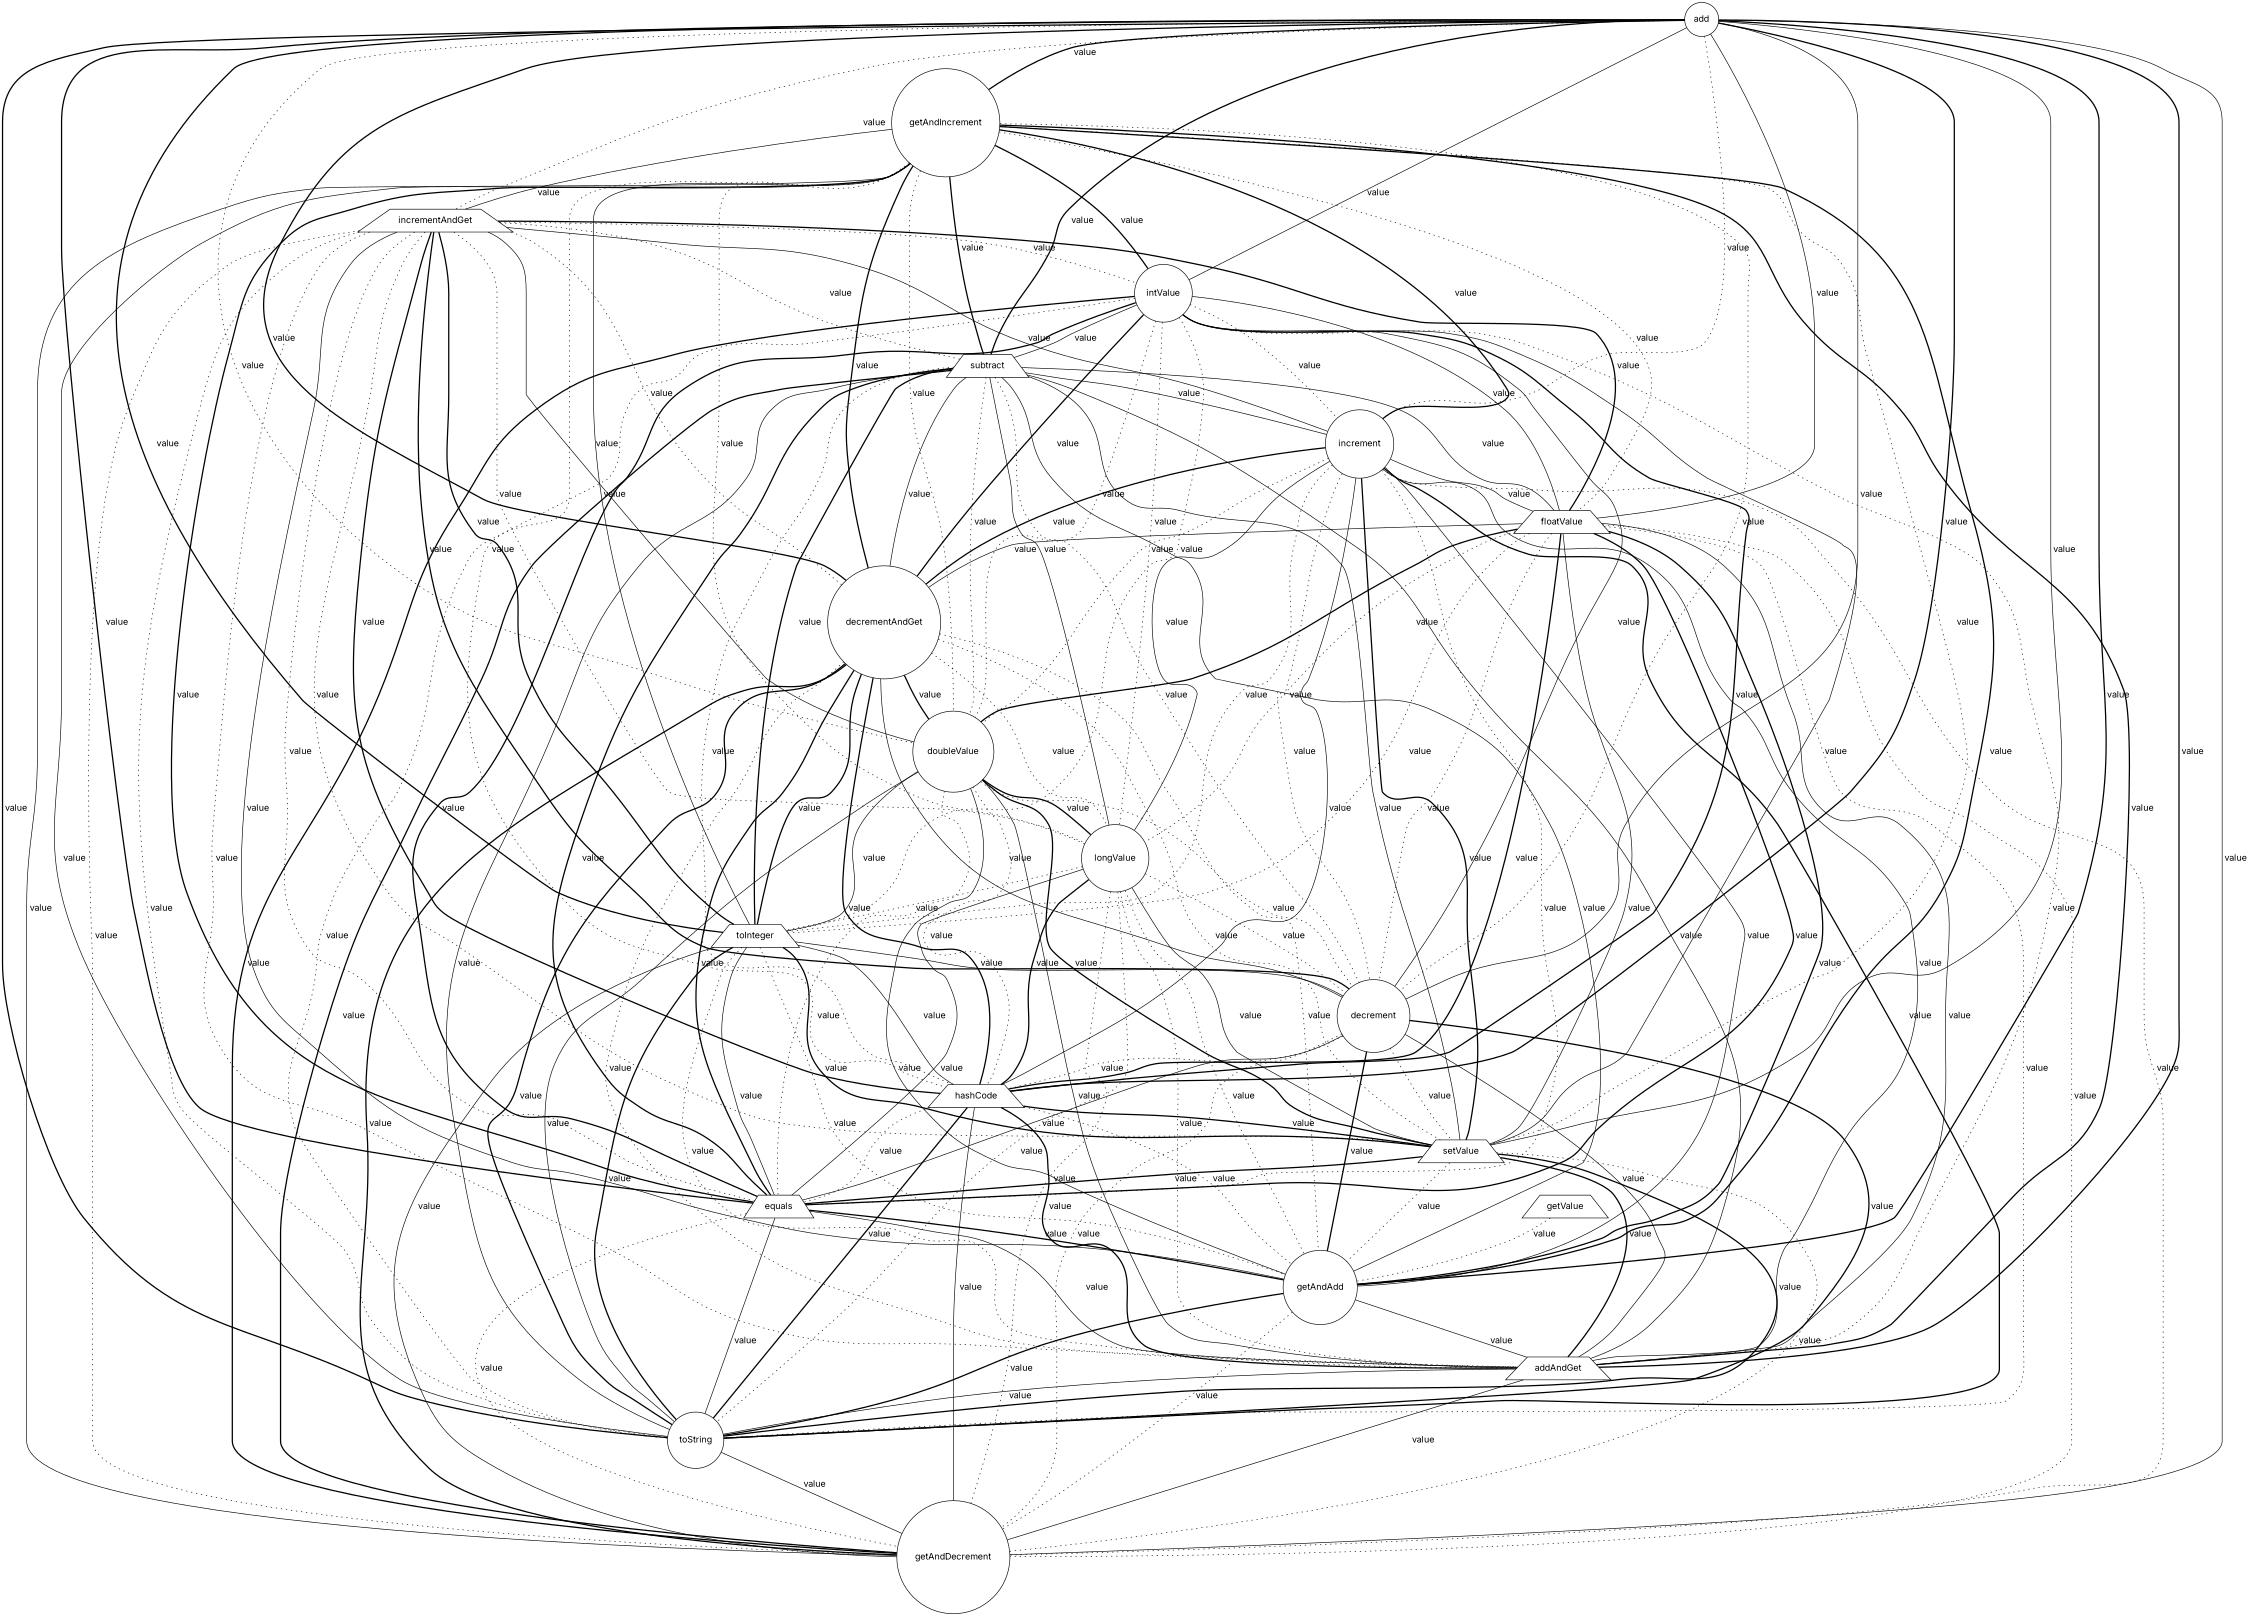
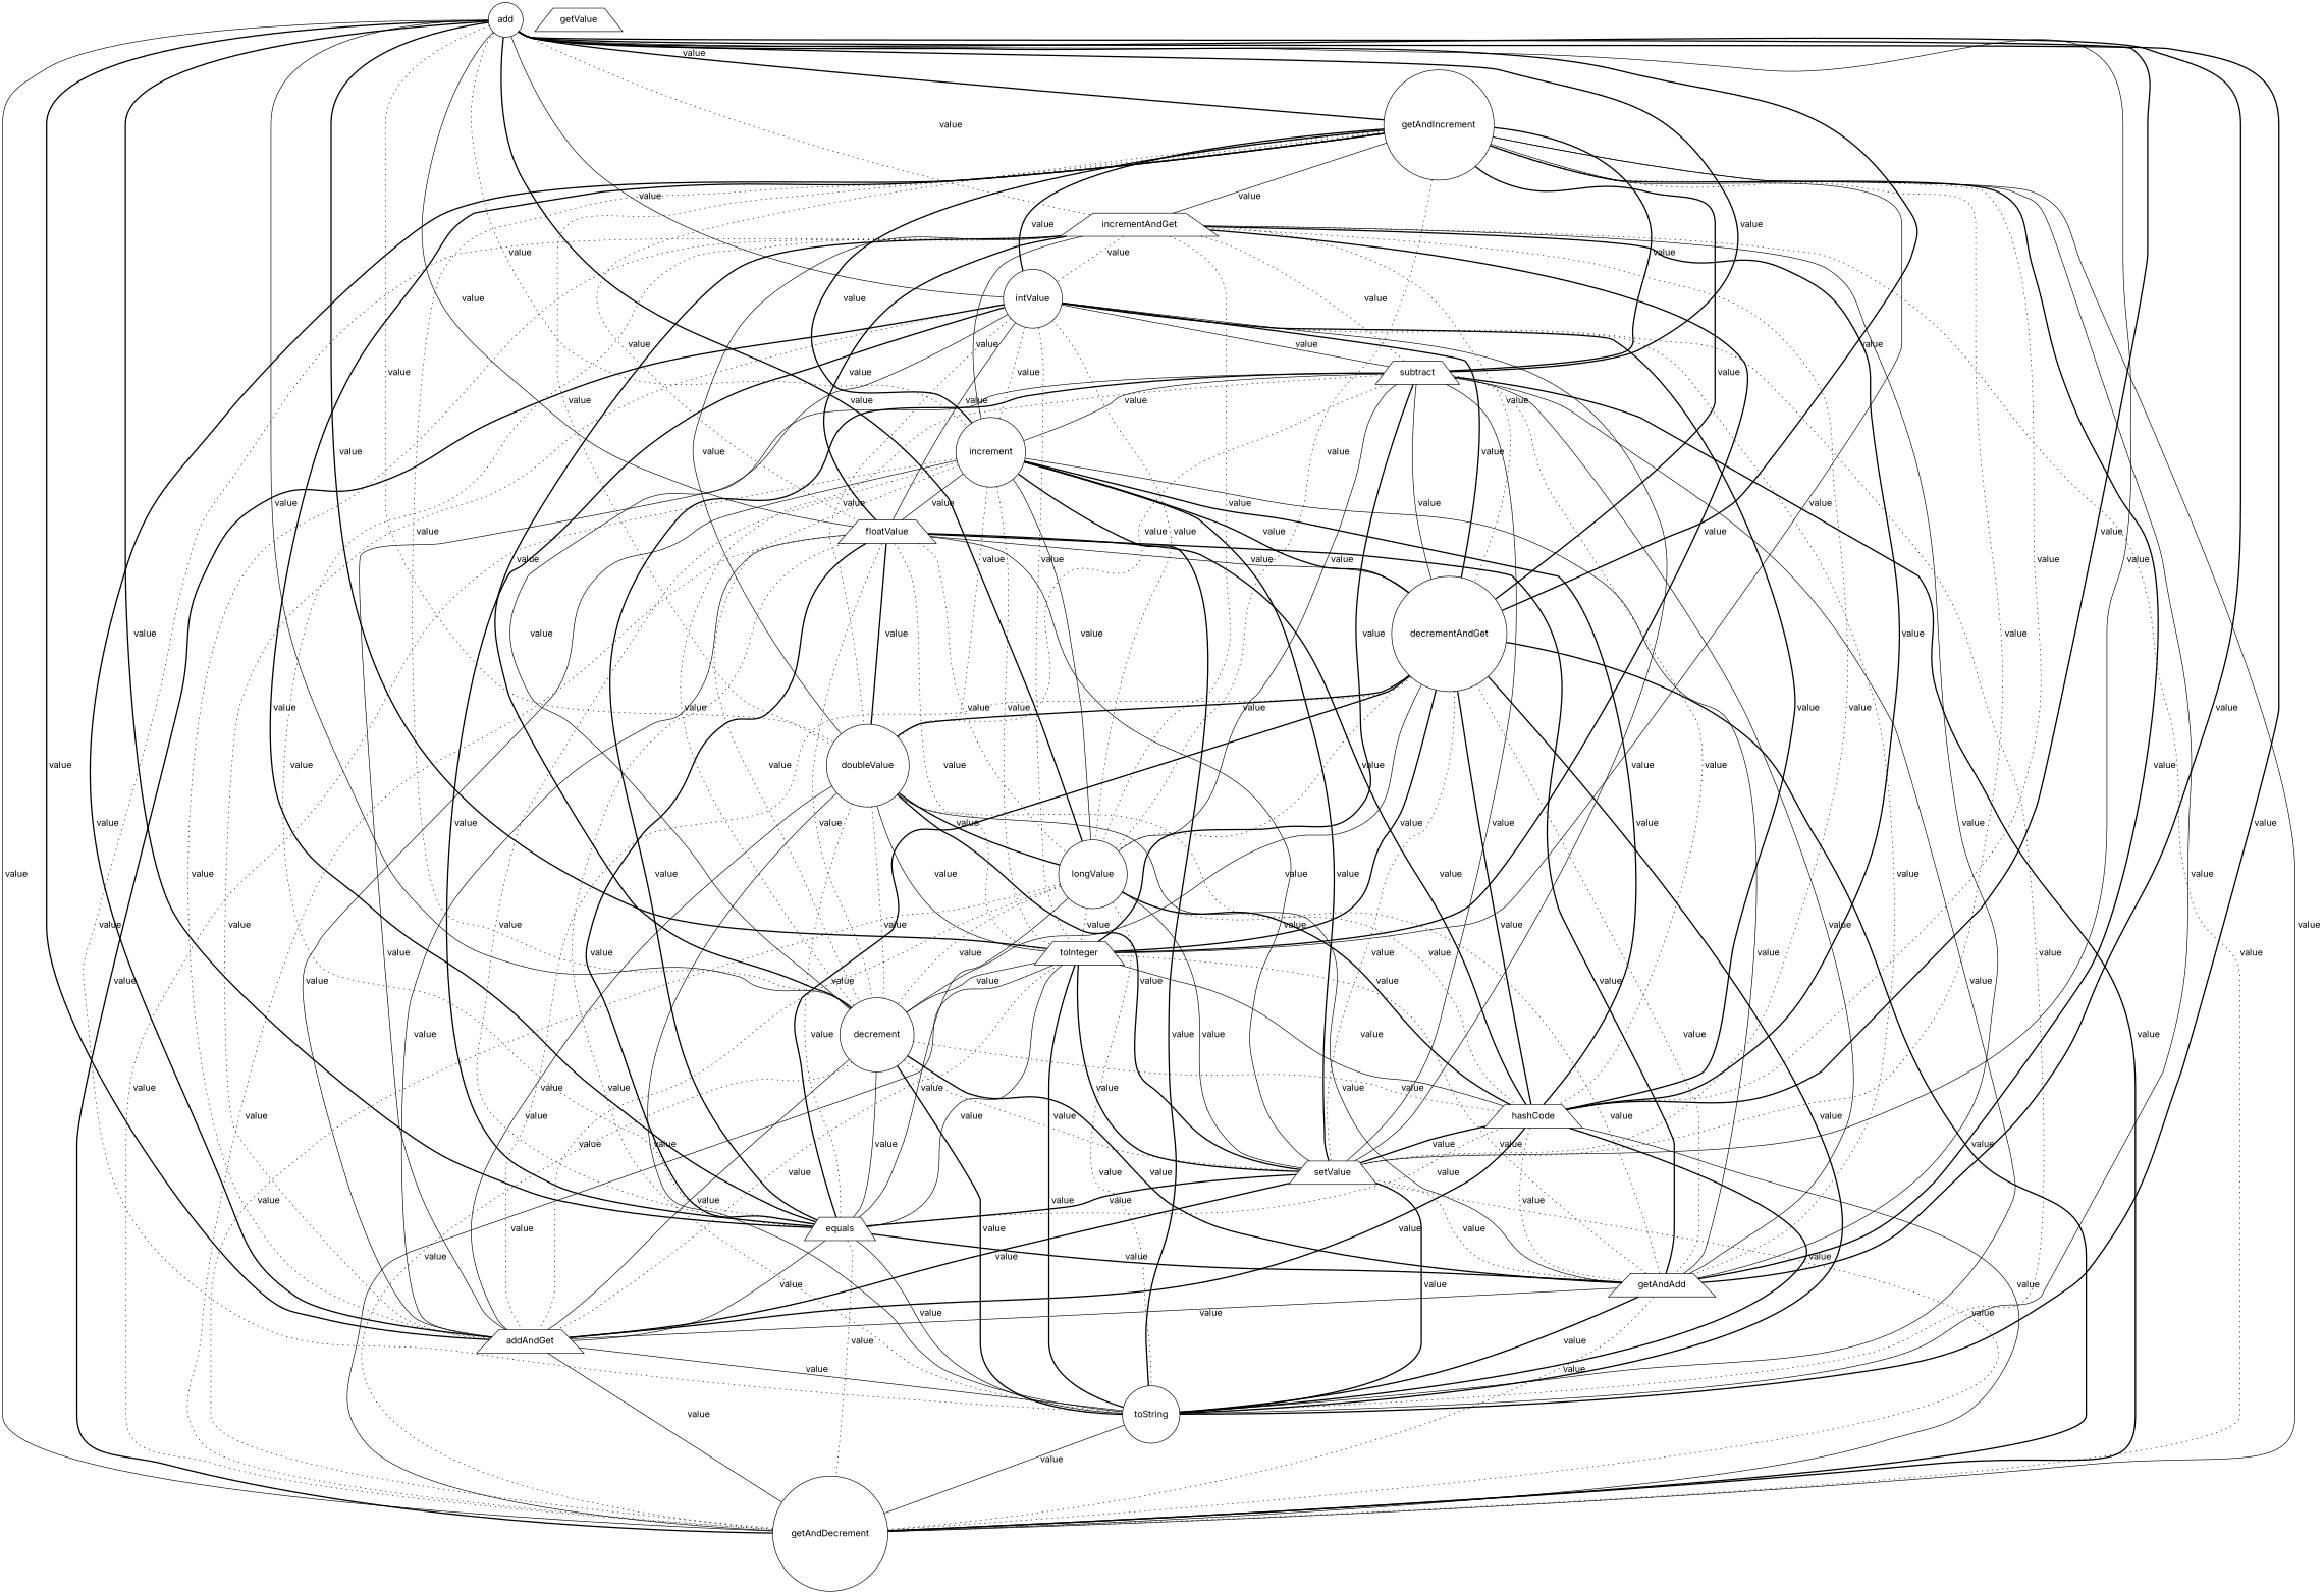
  digraph {
    fontname=Inter
    node [fontname=Inter shape=circle]
    edge [dir=none fontname=Inter style=dotted]
    add
    getAndIncrement
    incrementAndGet [shape=trapezium]
    intValue
    subtract [shape=trapezium]
    increment
    floatValue [shape=trapezium]
    decrementAndGet
    doubleValue
    longValue
    toInteger [shape=trapezium]
    decrement
    hashCode [shape=trapezium]
    setValue [shape=trapezium]
    equals [shape=trapezium]
-   getAndAdd
+   getAndAdd [shape=trapezium]
    addAndGet [shape=trapezium]
    toString
    getAndDecrement
    getValue [shape=trapezium]
    add -> getAndIncrement [label=" value" style=bold]
    add -> incrementAndGet [label=" value"]
    add -> intValue [label=" value" style=solid]
    add -> subtract [label=" value" style=bold]
    add -> increment [label=" value"]
    add -> floatValue [label=" value" style=solid]
    add -> decrementAndGet [label=" value" style=bold]
    add -> doubleValue [label=" value"]
+   add -> longValue [label=" value" style=bold]
    add -> toInteger [label=" value" style=bold]
    add -> decrement [label=" value" style=solid]
    add -> hashCode [label=" value" style=bold]
    add -> setValue [label=" value" style=solid]
    add -> equals [label=" value" style=bold]
    add -> getAndAdd [label=" value" style=bold]
    add -> addAndGet [label=" value" style=bold]
    add -> toString [label=" value" style=bold]
    add -> getAndDecrement [label=" value" style=solid]
    getAndIncrement -> incrementAndGet [label=" value" style=solid]
    getAndIncrement -> intValue [label=" value" style=bold]
    getAndIncrement -> subtract [label=" value" style=bold]
    getAndIncrement -> increment [label=" value" style=bold]
    getAndIncrement -> floatValue [label=" value"]
    getAndIncrement -> decrementAndGet [label=" value" style=bold]
    getAndIncrement -> doubleValue [label=" value"]
    getAndIncrement -> longValue [label=" value"]
    getAndIncrement -> toInteger [label=" value" style=solid]
    getAndIncrement -> decrement [label=" value"]
    getAndIncrement -> hashCode [label=" value"]
    getAndIncrement -> setValue [label=" value"]
    getAndIncrement -> equals [label=" value" style=bold]
    getAndIncrement -> getAndAdd [label=" value" style=bold]
    getAndIncrement -> addAndGet [label=" value" style=bold]
    getAndIncrement -> toString [label=" value" style=solid]
    getAndIncrement -> getAndDecrement [label=" value" style=solid]
    incrementAndGet -> intValue [label=" value"]
    incrementAndGet -> subtract [label=" value"]
    incrementAndGet -> increment [label=" value" style=solid]
    incrementAndGet -> floatValue [label=" value" style=bold]
    incrementAndGet -> decrementAndGet [label=" value"]
    incrementAndGet -> doubleValue [label=" value" style=solid]
    incrementAndGet -> longValue [label=" value"]
    incrementAndGet -> toInteger [label=" value" style=bold]
    incrementAndGet -> decrement [label=" value" style=bold]
    incrementAndGet -> hashCode [label=" value" style=bold]
    incrementAndGet -> setValue [label=" value"]
    incrementAndGet -> equals [label=" value"]
    incrementAndGet -> getAndAdd [label=" value" style=solid]
    incrementAndGet -> addAndGet [label=" value"]
    incrementAndGet -> toString [label=" value"]
    incrementAndGet -> getAndDecrement [label=" value"]
    intValue -> subtract [label=" value" style=solid]
    intValue -> increment [label=" value"]
    intValue -> floatValue [label=" value" style=solid]
    intValue -> decrementAndGet [label=" value" style=bold]
    intValue -> doubleValue [label=" value"]
    intValue -> longValue [label=" value"]
    intValue -> toInteger [label=" value"]
    intValue -> decrement [label=" value" style=solid]
    intValue -> hashCode [label=" value" style=bold]
    intValue -> setValue [label=" value" style=solid]
    intValue -> equals [label=" value" style=bold]
-   getValue -> getAndAdd [label=" value"]
+   intValue -> getAndAdd [label=" value"]
    intValue -> addAndGet [label=" value"]
    intValue -> toString [label=" value"]
    intValue -> getAndDecrement [label=" value" style=bold]
    subtract -> increment [label=" value" style=solid]
-   subtract -> floatValue [label=" value" style=solid]
    subtract -> decrementAndGet [label=" value" style=solid]
    subtract -> doubleValue [label=" value"]
    subtract -> longValue [label=" value" style=solid]
    subtract -> toInteger [label=" value" style=bold]
    subtract -> decrement [label=" value"]
    subtract -> hashCode [label=" value"]
    subtract -> setValue [label=" value" style=solid]
    subtract -> equals [label=" value" style=bold]
    subtract -> getAndAdd [label=" value" style=solid]
    subtract -> addAndGet [label=" value" style=solid]
    subtract -> toString [label=" value" style=solid]
    subtract -> getAndDecrement [label=" value" style=bold]
    increment -> floatValue [label=" value" style=solid]
    increment -> decrementAndGet [label=" value" style=bold]
    increment -> doubleValue [label=" value"]
    increment -> longValue [label=" value" style=solid]
    increment -> toInteger [label=" value"]
    increment -> decrement [label=" value"]
-   increment -> hashCode [label=" value" style=solid]
+   increment -> hashCode [label=" value" style=bold]
    increment -> setValue [label=" value" style=bold]
    increment -> equals [label=" value"]
    increment -> getAndAdd [label=" value" style=solid]
    increment -> addAndGet [label=" value" style=solid]
    increment -> toString [label=" value" style=bold]
    increment -> getAndDecrement [label=" value"]
    floatValue -> decrementAndGet [label=" value" style=solid]
    floatValue -> doubleValue [label=" value" style=bold]
    floatValue -> longValue [label=" value"]
    floatValue -> toInteger [label=" value"]
    floatValue -> decrement [label=" value"]
    floatValue -> hashCode [label=" value" style=bold]
    floatValue -> setValue [label=" value" style=solid]
    floatValue -> equals [label=" value" style=bold]
    floatValue -> getAndAdd [label=" value" style=bold]
    floatValue -> addAndGet [label=" value" style=solid]
    floatValue -> toString [label=" value"]
    floatValue -> getAndDecrement [label=" value"]
    decrementAndGet -> doubleValue [label=" value" style=bold]
    decrementAndGet -> longValue [label=" value"]
    decrementAndGet -> toInteger [label=" value" style=bold]
    decrementAndGet -> decrement [label=" value" style=solid]
    decrementAndGet -> hashCode [label=" value" style=bold]
    decrementAndGet -> setValue [label=" value"]
    decrementAndGet -> equals [label=" value" style=bold]
    decrementAndGet -> getAndAdd [label=" value"]
    decrementAndGet -> addAndGet [label=" value"]
    decrementAndGet -> toString [label=" value" style=bold]
    decrementAndGet -> getAndDecrement [label=" value" style=bold]
    doubleValue -> longValue [label=" value" style=bold]
    doubleValue -> toInteger [label=" value" style=solid]
    doubleValue -> decrement [label=" value"]
    doubleValue -> hashCode [label=" value"]
    doubleValue -> setValue [label=" value" style=bold]
    doubleValue -> equals [label=" value"]
    doubleValue -> getAndAdd [label=" value" style=solid]
    doubleValue -> addAndGet [label=" value" style=solid]
    doubleValue -> toString [label=" value" style=solid]
    longValue -> toInteger [label=" value"]
    longValue -> decrement [label=" value"]
    longValue -> hashCode [label=" value" style=bold]
    longValue -> setValue [label=" value" style=solid]
    longValue -> equals [label=" value" style=solid]
    longValue -> getAndAdd [label=" value"]
    longValue -> addAndGet [label=" value"]
    longValue -> toString [label=" value"]
    longValue -> getAndDecrement [label=" value"]
    toInteger -> decrement [label=" value" style=solid]
    toInteger -> hashCode [label=" value" style=solid]
    toInteger -> setValue [label=" value" style=bold]
    toInteger -> equals [label=" value" style=solid]
    toInteger -> getAndAdd [label=" value"]
    toInteger -> addAndGet [label=" value"]
    toInteger -> toString [label=" value" style=bold]
    toInteger -> getAndDecrement [label=" value" style=solid]
    decrement -> hashCode [label=" value"]
    decrement -> setValue [label=" value"]
    decrement -> equals [label=" value" style=solid]
    decrement -> getAndAdd [label=" value" style=bold]
    decrement -> addAndGet [label=" value" style=solid]
    decrement -> toString [label=" value" style=bold]
    decrement -> getAndDecrement [label=" value"]
    hashCode -> setValue [label=" value" style=bold]
    hashCode -> equals [label=" value"]
    hashCode -> getAndAdd [label=" value"]
    hashCode -> addAndGet [label=" value" style=bold]
    hashCode -> toString [label=" value" style=bold]
    hashCode -> getAndDecrement [label=" value" style=solid]
    setValue -> equals [label=" value" style=bold]
    setValue -> getAndAdd [label=" value"]
    setValue -> addAndGet [label=" value" style=bold]
    setValue -> toString [label=" value" style=bold]
    setValue -> getAndDecrement [label=" value"]
    equals -> getAndAdd [label=" value" style=bold]
    equals -> addAndGet [label=" value" style=solid]
    equals -> toString [label=" value" style=solid]
    equals -> getAndDecrement [label=" value"]
    getAndAdd -> addAndGet [label=" value" style=solid]
    getAndAdd -> toString [label=" value" style=bold]
    getAndAdd -> getAndDecrement [label=" value"]
    addAndGet -> toString [label=" value" style=solid]
    addAndGet -> getAndDecrement [label=" value" style=solid]
    toString -> getAndDecrement [label=" value" style=solid]
  }
